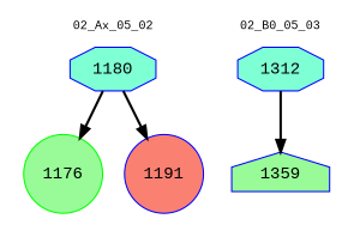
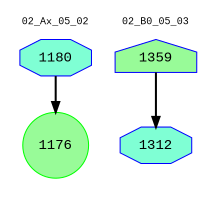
  digraph {
    fontname="Liberation Mono"
    node [color=blue fillcolor=aquamarine fontname="Liberation Mono" shape=octagon style=filled]
    edge [color=black fontname="Liberation Mono" style=bold]
    n1 [label=1180]
    n2 [color=green fillcolor=palegreen label=1176 shape=circle]
-   n3 [fillcolor=salmon label=1191 shape=circle]
    n4 [fillcolor=palegreen label=1359 shape=house]
    n5 [label=1312]
    subgraph cluster_1 {
      color=white
      fontsize=10
      label="02_Ax_05_02"
      n1
      n2
-     n3
    }
    subgraph cluster_2 {
      color=white
      fontsize=10
      label="02_B0_05_03"
      n4
      n5
    }
    n1 -> n2
-   n1 -> n3
-   n5 -> n4
+   n4 -> n5
  }
